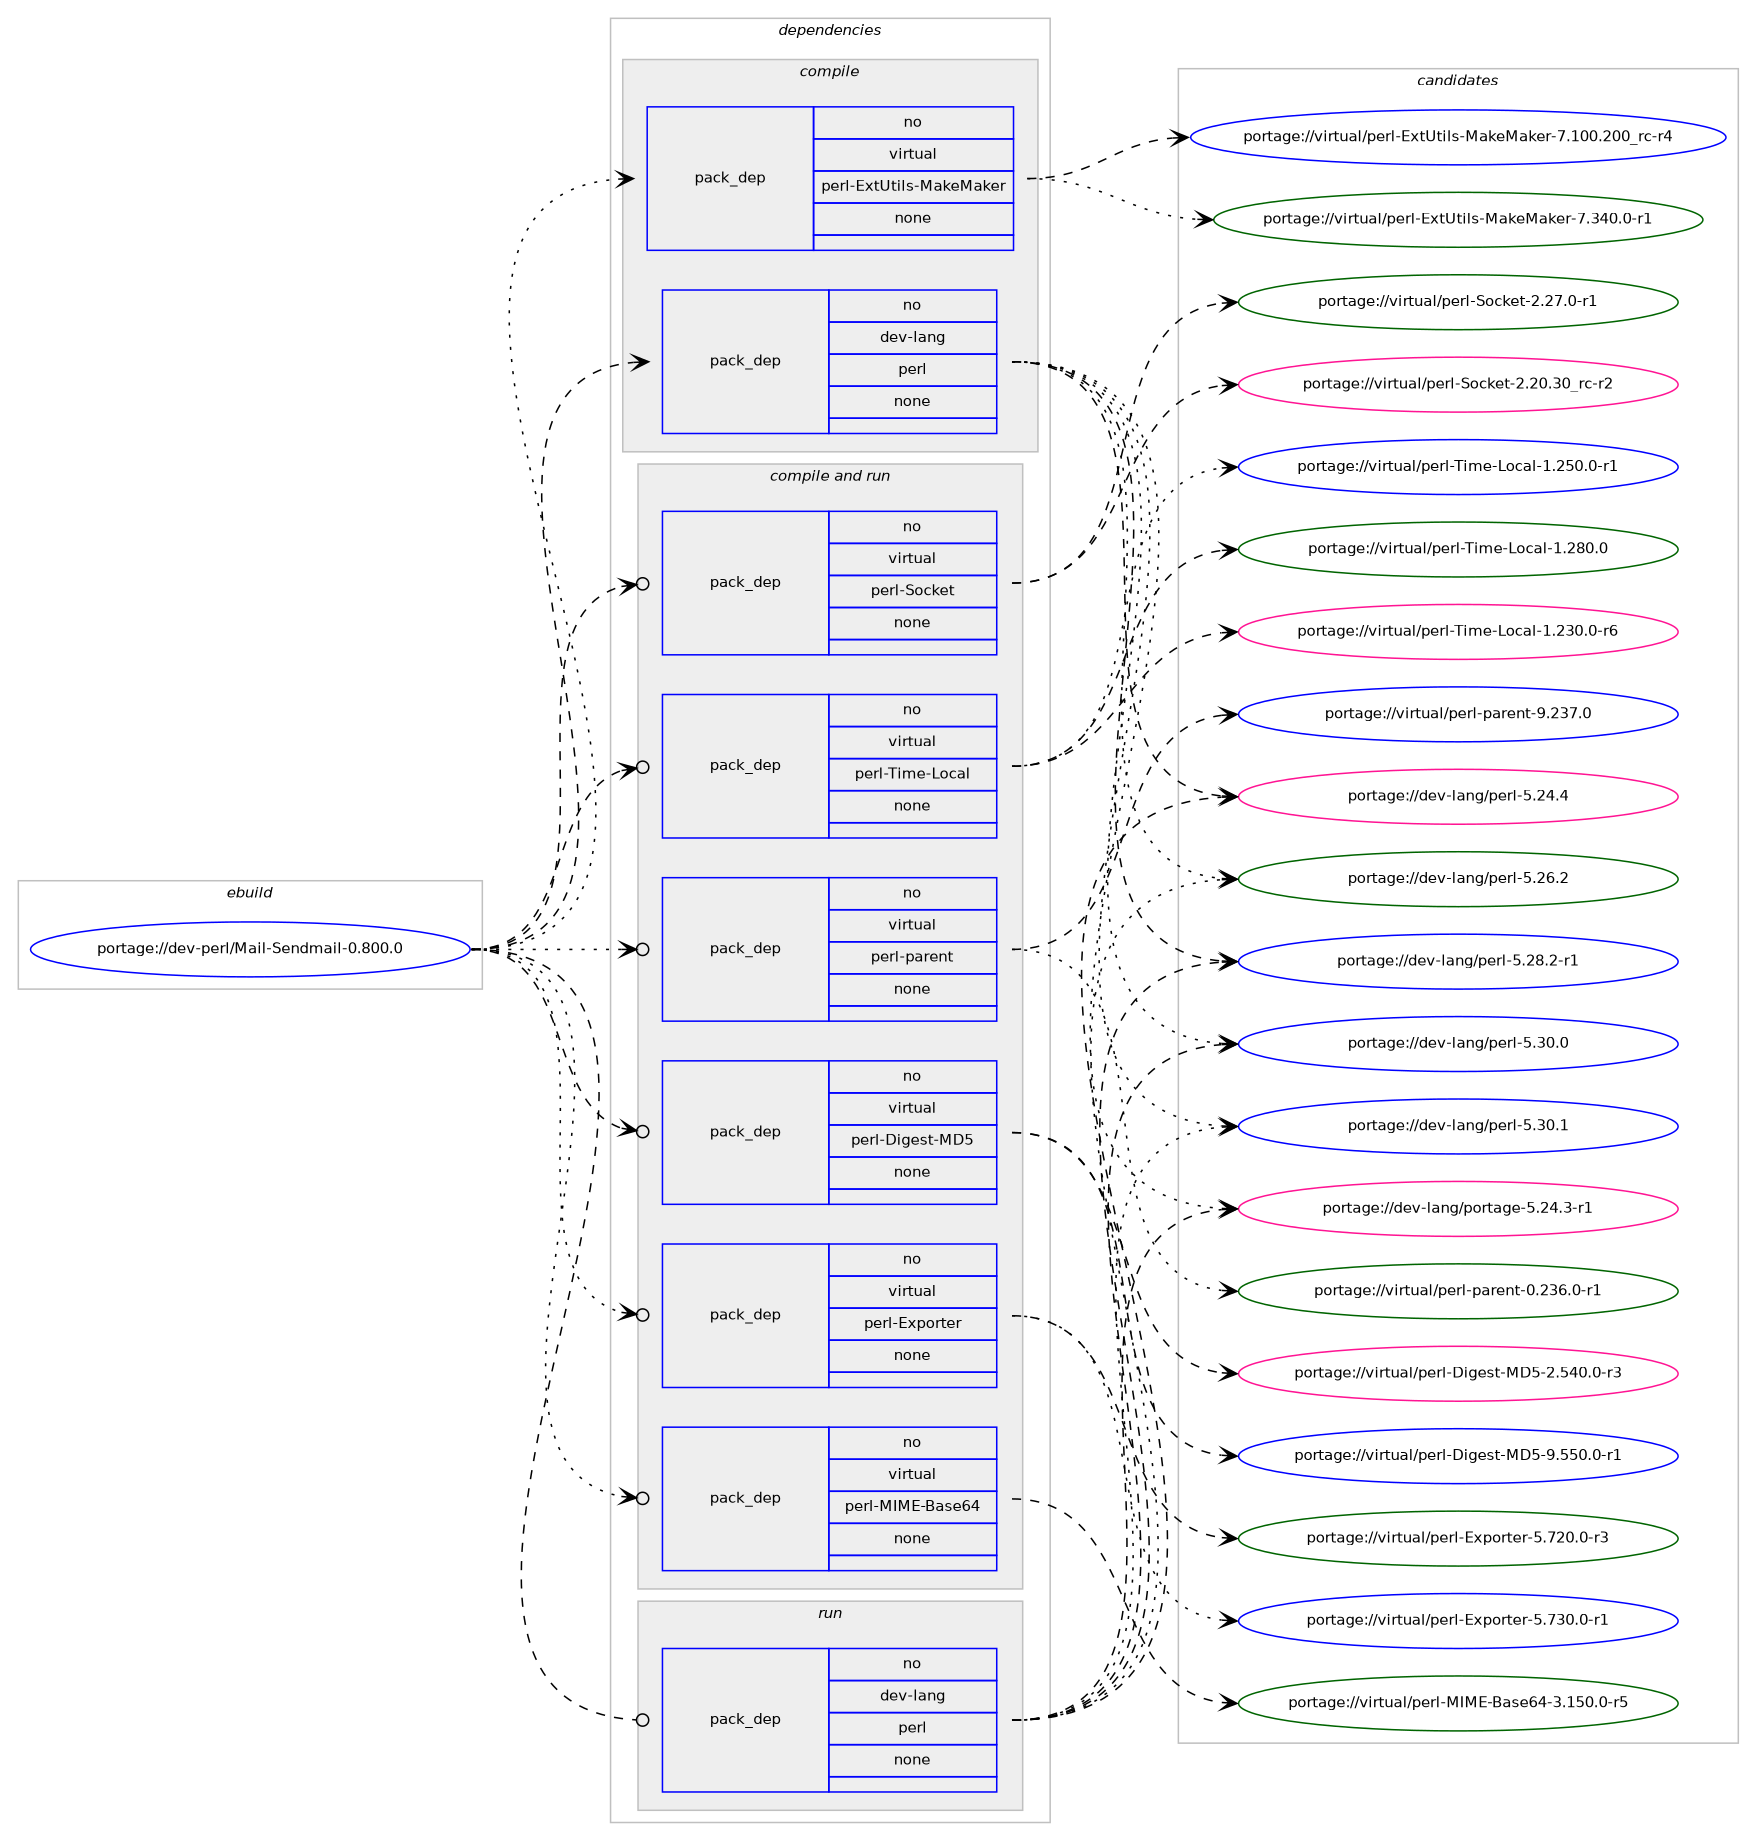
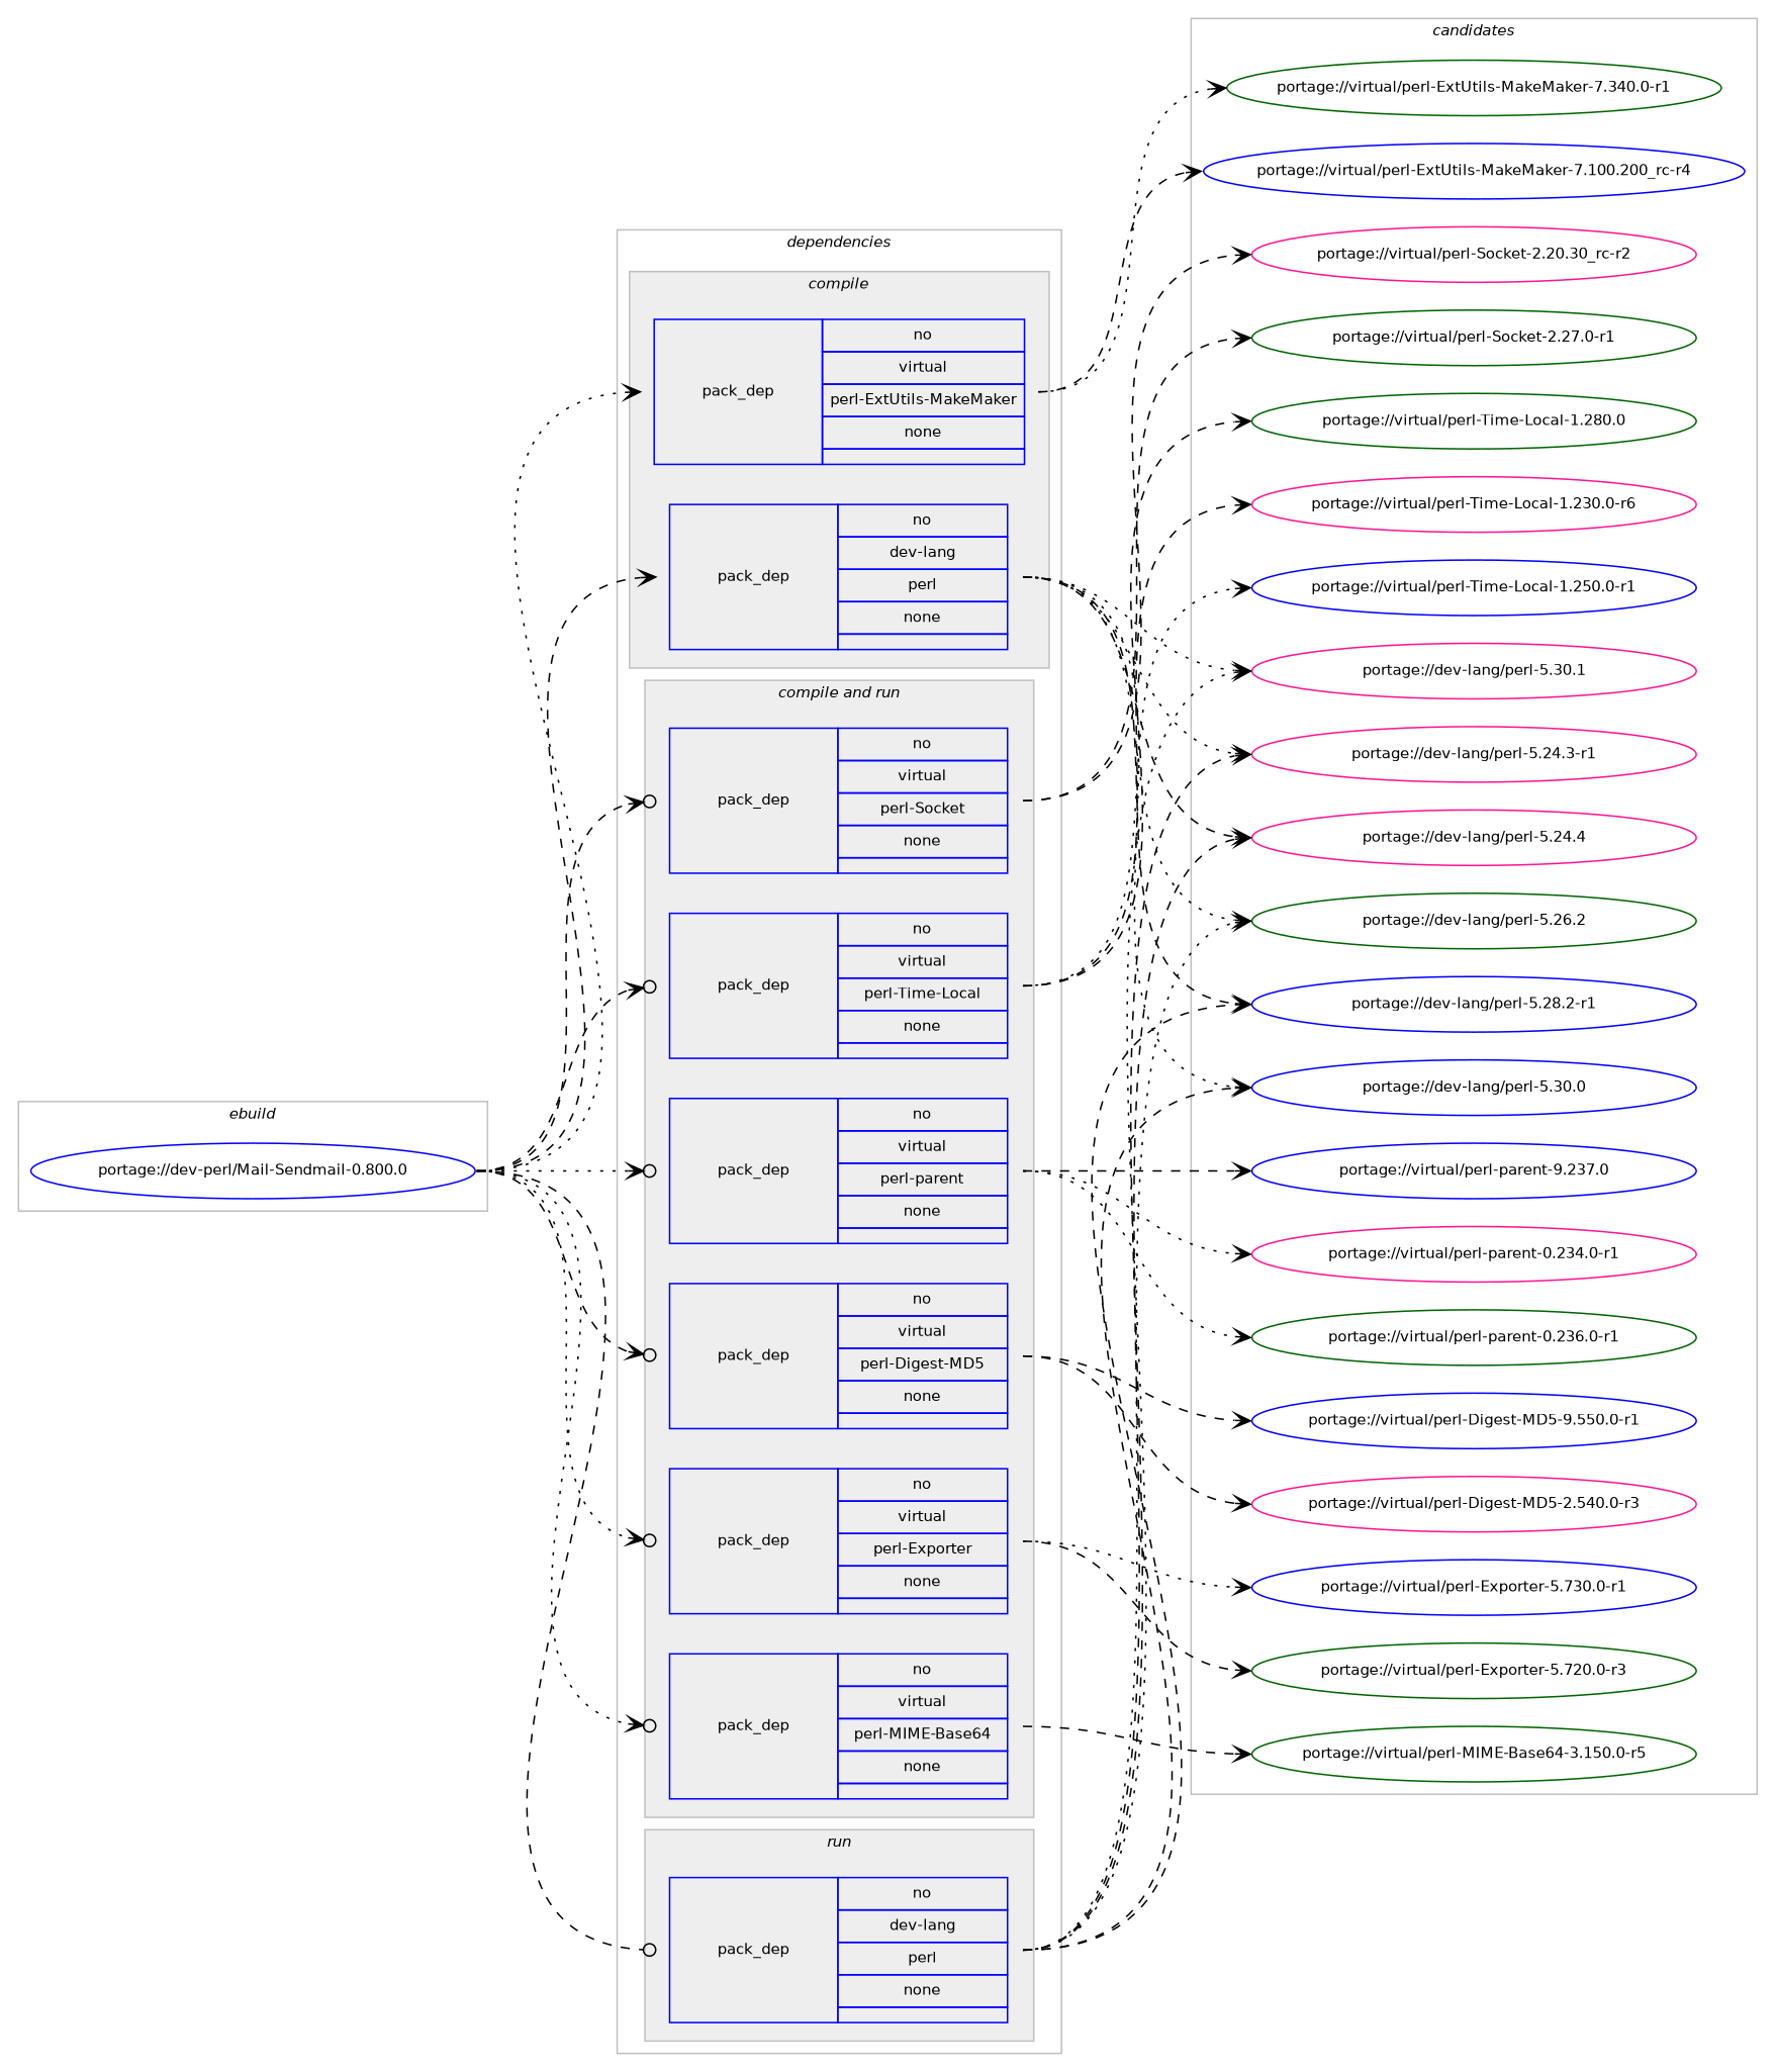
  digraph {
    compound=true
    concentrate=true
    fontname=Helvetica
    fontsize=10
    newrank=true
    rankdir=LR
    ranksep=1.5
    node [color=blue fontname=Helvetica fontsize=10]
    edge [arrowhead=vee headport=w style=dashed tailport=e weight=100]
    n1 [label="portage://dev-perl/Mail-Sendmail-0.800.0" width=4]
    n2 [label=<<TABLE BORDER="0" CELLBORDER="1" CELLSPACING="0" CELLPADDING="4" WIDTH="220"><TR><TD ROWSPAN="6" CELLPADDING="30">pack_dep</TD></TR><TR><TD WIDTH="110">no</TD></TR><TR><TD>dev-lang</TD></TR><TR><TD>perl</TD></TR><TR><TD>none</TD></TR><TR><TD></TD></TR></TABLE>> shape=none]
    n3 [label=<<TABLE BORDER="0" CELLBORDER="1" CELLSPACING="0" CELLPADDING="4" WIDTH="220"><TR><TD ROWSPAN="6" CELLPADDING="30">pack_dep</TD></TR><TR><TD WIDTH="110">no</TD></TR><TR><TD>virtual</TD></TR><TR><TD>perl-ExtUtils-MakeMaker</TD></TR><TR><TD>none</TD></TR><TR><TD></TD></TR></TABLE>> shape=none]
    n4 [label=<<TABLE BORDER="0" CELLBORDER="1" CELLSPACING="0" CELLPADDING="4" WIDTH="220"><TR><TD ROWSPAN="6" CELLPADDING="30">pack_dep</TD></TR><TR><TD WIDTH="110">no</TD></TR><TR><TD>virtual</TD></TR><TR><TD>perl-Digest-MD5</TD></TR><TR><TD>none</TD></TR><TR><TD></TD></TR></TABLE>> shape=none]
    n5 [label=<<TABLE BORDER="0" CELLBORDER="1" CELLSPACING="0" CELLPADDING="4" WIDTH="220"><TR><TD ROWSPAN="6" CELLPADDING="30">pack_dep</TD></TR><TR><TD WIDTH="110">no</TD></TR><TR><TD>virtual</TD></TR><TR><TD>perl-Exporter</TD></TR><TR><TD>none</TD></TR><TR><TD></TD></TR></TABLE>> shape=none]
    n6 [label=<<TABLE BORDER="0" CELLBORDER="1" CELLSPACING="0" CELLPADDING="4" WIDTH="220"><TR><TD ROWSPAN="6" CELLPADDING="30">pack_dep</TD></TR><TR><TD WIDTH="110">no</TD></TR><TR><TD>virtual</TD></TR><TR><TD>perl-MIME-Base64</TD></TR><TR><TD>none</TD></TR><TR><TD></TD></TR></TABLE>> shape=none]
    n7 [label=<<TABLE BORDER="0" CELLBORDER="1" CELLSPACING="0" CELLPADDING="4" WIDTH="220"><TR><TD ROWSPAN="6" CELLPADDING="30">pack_dep</TD></TR><TR><TD WIDTH="110">no</TD></TR><TR><TD>virtual</TD></TR><TR><TD>perl-Socket</TD></TR><TR><TD>none</TD></TR><TR><TD></TD></TR></TABLE>> shape=none]
    n8 [label=<<TABLE BORDER="0" CELLBORDER="1" CELLSPACING="0" CELLPADDING="4" WIDTH="220"><TR><TD ROWSPAN="6" CELLPADDING="30">pack_dep</TD></TR><TR><TD WIDTH="110">no</TD></TR><TR><TD>virtual</TD></TR><TR><TD>perl-Time-Local</TD></TR><TR><TD>none</TD></TR><TR><TD></TD></TR></TABLE>> shape=none]
    n9 [label=<<TABLE BORDER="0" CELLBORDER="1" CELLSPACING="0" CELLPADDING="4" WIDTH="220"><TR><TD ROWSPAN="6" CELLPADDING="30">pack_dep</TD></TR><TR><TD WIDTH="110">no</TD></TR><TR><TD>virtual</TD></TR><TR><TD>perl-parent</TD></TR><TR><TD>none</TD></TR><TR><TD></TD></TR></TABLE>> shape=none]
    n10 [label=<<TABLE BORDER="0" CELLBORDER="1" CELLSPACING="0" CELLPADDING="4" WIDTH="220"><TR><TD ROWSPAN="6" CELLPADDING="30">pack_dep</TD></TR><TR><TD WIDTH="110">no</TD></TR><TR><TD>dev-lang</TD></TR><TR><TD>perl</TD></TR><TR><TD>none</TD></TR><TR><TD></TD></TR></TABLE>> shape=none]
-   n11 [color=deeppink label="portage://dev-lang/portage-5.24.3-r1" width=4]
+   n11 [color=deeppink label="portage://dev-lang/perl-5.24.3-r1" width=4]
    n12 [color=deeppink label="portage://dev-lang/perl-5.24.4" width=4]
    n13 [color=darkgreen label="portage://dev-lang/perl-5.26.2" width=4]
    n14 [label="portage://dev-lang/perl-5.28.2-r1" width=4]
    n15 [label="portage://dev-lang/perl-5.30.0" width=4]
-   n16 [label="portage://dev-lang/perl-5.30.1" width=4]
+   n16 [color=deeppink label="portage://dev-lang/perl-5.30.1" width=4]
    n17 [label="portage://virtual/perl-ExtUtils-MakeMaker-7.100.200_rc-r4" width=4]
    n18 [color=darkgreen label="portage://virtual/perl-ExtUtils-MakeMaker-7.340.0-r1" width=4]
    n19 [color=deeppink label="portage://virtual/perl-Digest-MD5-2.540.0-r3" width=4]
    n20 [label="portage://virtual/perl-Digest-MD5-9.550.0-r1" width=4]
    n21 [color=darkgreen label="portage://virtual/perl-Exporter-5.720.0-r3" width=4]
    n22 [label="portage://virtual/perl-Exporter-5.730.0-r1" width=4]
    n23 [color=darkgreen label="portage://virtual/perl-MIME-Base64-3.150.0-r5" width=4]
    n24 [color=deeppink label="portage://virtual/perl-Socket-2.20.30_rc-r2" width=4]
    n25 [color=darkgreen label="portage://virtual/perl-Socket-2.27.0-r1" width=4]
    n26 [color=deeppink label="portage://virtual/perl-Time-Local-1.230.0-r6" width=4]
    n27 [label="portage://virtual/perl-Time-Local-1.250.0-r1" width=4]
    n28 [color=darkgreen label="portage://virtual/perl-Time-Local-1.280.0" width=4]
+   n29 [color=deeppink label="portage://virtual/perl-parent-0.234.0-r1" width=4]
    n30 [color=darkgreen label="portage://virtual/perl-parent-0.236.0-r1" width=4]
    n31 [label="portage://virtual/perl-parent-9.237.0" width=4]
    subgraph cluster_1 {
      color=gray
      label=<<i>ebuild</i>>
      rank=same
      n1
    }
    subgraph cluster_2 {
      color=gray
      label=<<i>dependencies</i>>
      subgraph cluster_3 {
        color=gray
        fillcolor="#eeeeee"
        label=<<i>compile</i>>
        style=filled
        subgraph sub_4 {
          color=gray
          fillcolor="#eeeeee"
          label=<<i>compile</i>>
          style=filled
          n2
        }
        subgraph sub_5 {
          color=gray
          fillcolor="#eeeeee"
          label=<<i>compile</i>>
          style=filled
          n3
        }
      }
      subgraph cluster_6 {
        color=gray
        fillcolor="#eeeeee"
        label=<<i>compile and run</i>>
        style=filled
        subgraph sub_7 {
          color=gray
          fillcolor="#eeeeee"
          label=<<i>compile and run</i>>
          style=filled
          n4
        }
        subgraph sub_8 {
          color=gray
          fillcolor="#eeeeee"
          label=<<i>compile and run</i>>
          style=filled
          n5
        }
        subgraph sub_9 {
          color=gray
          fillcolor="#eeeeee"
          label=<<i>compile and run</i>>
          style=filled
          n6
        }
        subgraph sub_10 {
          color=gray
          fillcolor="#eeeeee"
          label=<<i>compile and run</i>>
          style=filled
          n7
        }
        subgraph sub_11 {
          color=gray
          fillcolor="#eeeeee"
          label=<<i>compile and run</i>>
          style=filled
          n8
        }
        subgraph sub_12 {
          color=gray
          fillcolor="#eeeeee"
          label=<<i>compile and run</i>>
          style=filled
          n9
        }
      }
      subgraph cluster_13 {
        color=gray
        fillcolor="#eeeeee"
        label=<<i>run</i>>
        style=filled
        subgraph sub_14 {
          color=gray
          fillcolor="#eeeeee"
          label=<<i>run</i>>
          style=filled
          n10
        }
      }
    }
    subgraph cluster_15 {
      color=gray
      label=<<i>candidates</i>>
      rank=same
      subgraph sub_16 {
        color=black
        label=<<i>candidates</i>>
        nodesep=1
        rank=same
        n11
        n12
        n13
        n14
        n15
        n16
      }
      subgraph sub_17 {
        color=black
        label=<<i>candidates</i>>
        nodesep=1
        rank=same
        n17
        n18
      }
      subgraph sub_18 {
        color=black
        label=<<i>candidates</i>>
        nodesep=1
        rank=same
        n19
        n20
      }
      subgraph sub_19 {
        color=black
        label=<<i>candidates</i>>
        nodesep=1
        rank=same
        n21
        n22
      }
      subgraph sub_20 {
        color=black
        label=<<i>candidates</i>>
        nodesep=1
        rank=same
        n23
      }
      subgraph sub_21 {
        color=black
        label=<<i>candidates</i>>
        nodesep=1
        rank=same
        n24
        n25
      }
      subgraph sub_22 {
        color=black
        label=<<i>candidates</i>>
        nodesep=1
        rank=same
        n26
        n27
        n28
      }
      subgraph sub_23 {
        color=black
        label=<<i>candidates</i>>
        nodesep=1
        rank=same
+       n29
        n30
        n31
      }
      subgraph sub_24 {
        color=black
        label=<<i>candidates</i>>
        nodesep=1
        rank=same
        n11
        n12
        n13
        n14
        n15
        n16
      }
    }
    n1 -> n2 [weight=20]
    n1 -> n3 [style=dotted weight=20]
    n1 -> n4 [arrowhead=odotvee weight=20]
    n1 -> n5 [arrowhead=odotvee style=dotted weight=20]
    n1 -> n6 [arrowhead=odotvee style=dotted weight=20]
    n1 -> n7 [arrowhead=odotvee weight=20]
    n1 -> n8 [arrowhead=odotvee weight=20]
    n1 -> n9 [arrowhead=odotvee style=dotted weight=20]
    n1 -> n10 [arrowhead=odot weight=20]
    n2 -> n11 [style=dotted]
    n2 -> n12
    n2 -> n13 [style=dotted]
    n2 -> n14
    n2 -> n15 [style=dotted]
    n2 -> n16 [style=dotted]
    n3 -> n17
    n3 -> n18 [style=dotted]
    n4 -> n19
    n4 -> n20
    n5 -> n21
    n5 -> n22 [style=dotted]
    n6 -> n23
    n7 -> n24
    n7 -> n25
    n8 -> n26
    n8 -> n27 [style=dotted]
    n8 -> n28
+   n9 -> n29 [style=dotted]
    n9 -> n30 [style=dotted]
    n9 -> n31
    n10 -> n11
    n10 -> n12
    n10 -> n13 [style=dotted]
    n10 -> n14
    n10 -> n15
    n10 -> n16 [style=dotted]
  }
